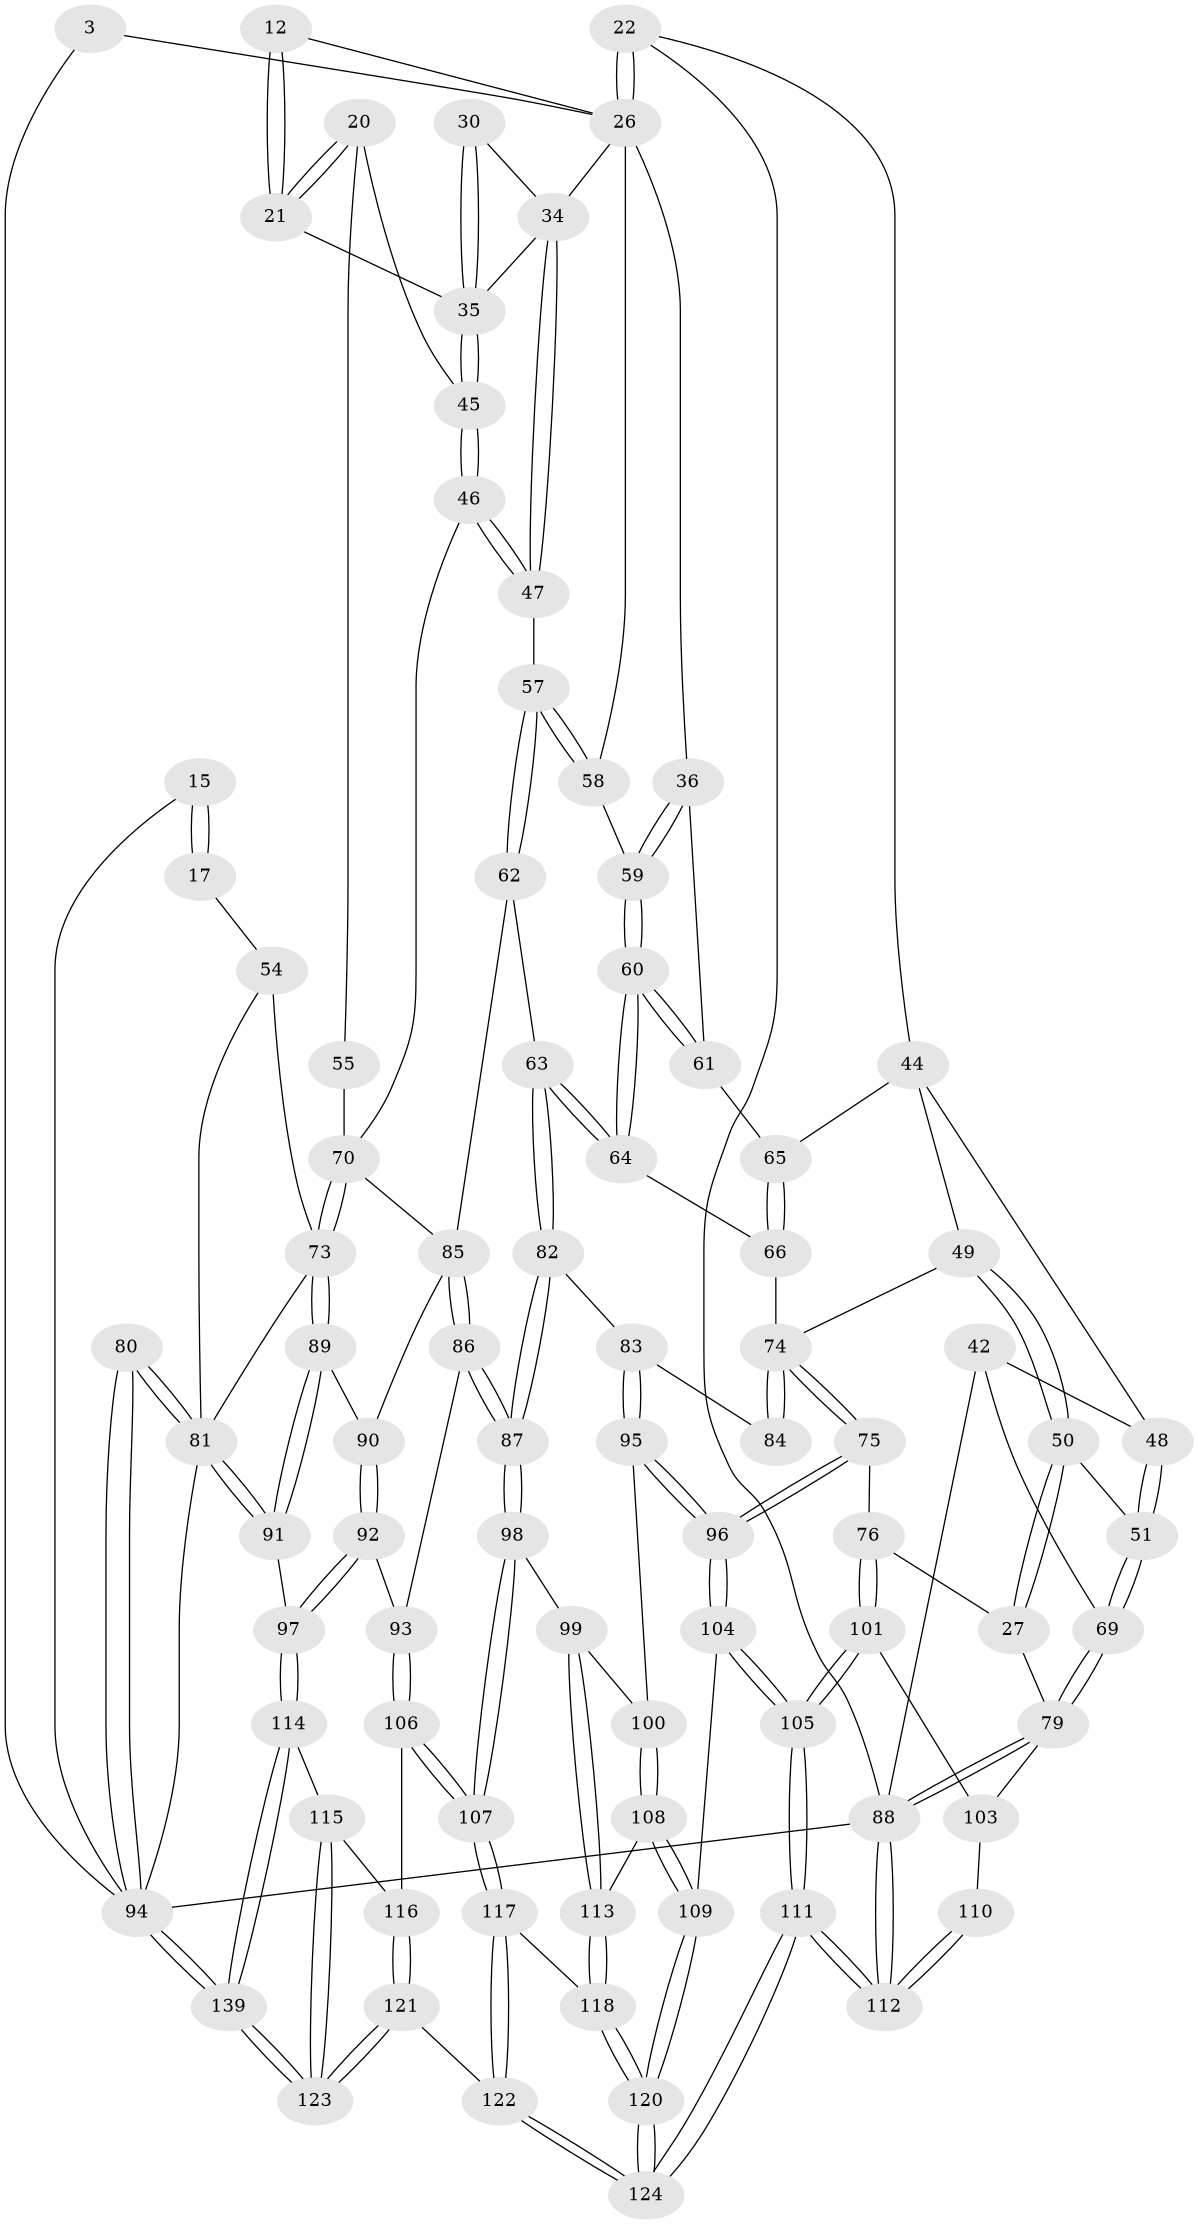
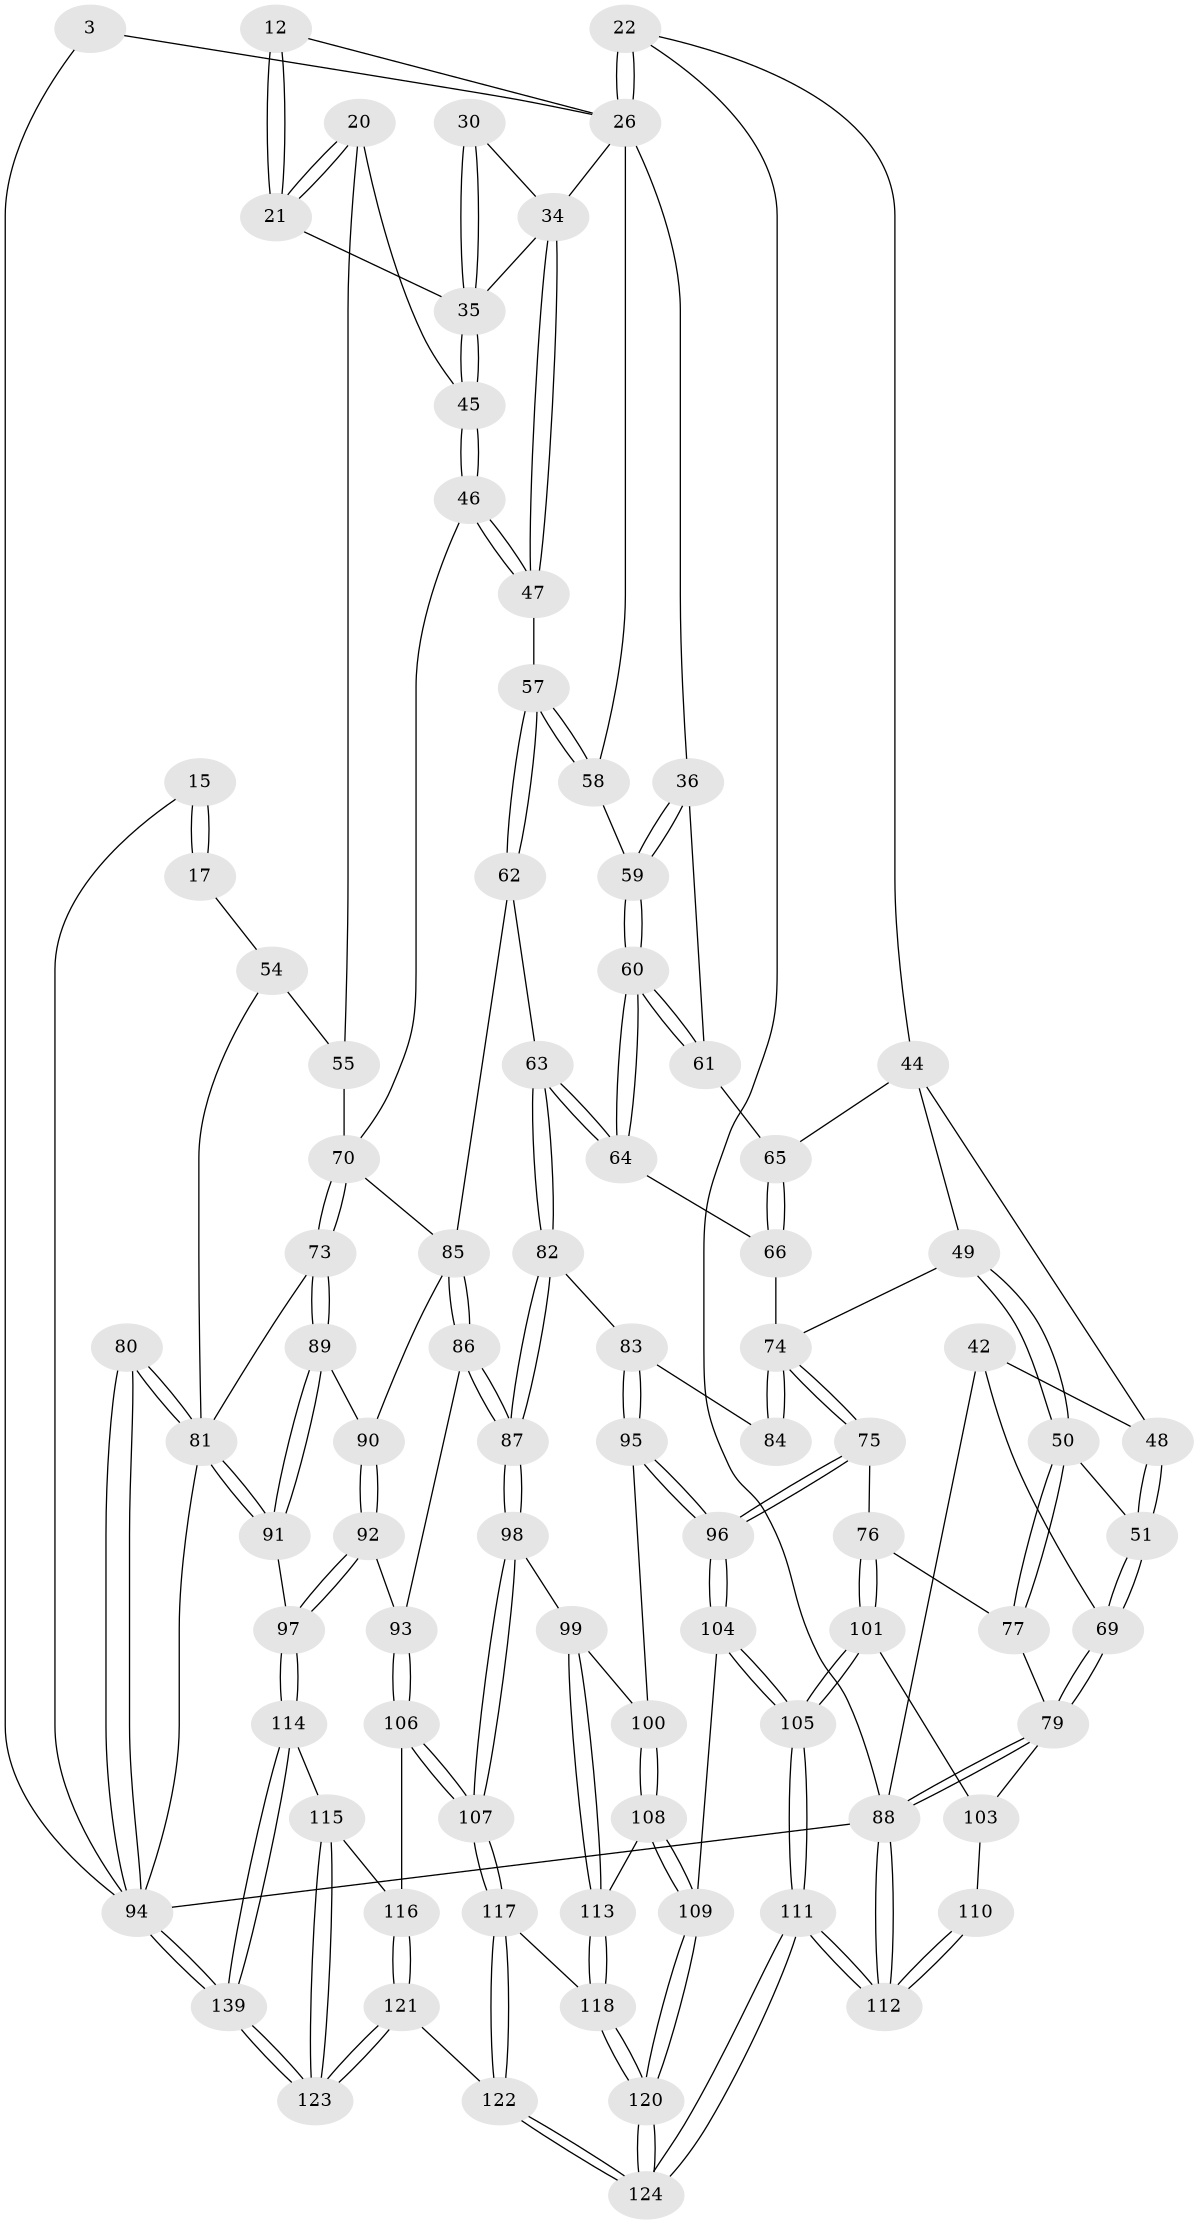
  graph {
    node [color=gray90 style=filled]
    26 [super="+25+23+11+10"]
    3
    94 [super="+4+52"]
    34 [super="+31+28"]
    36
    58
    n7 [label=139]
    12
    21
    35 [super="+33+29"]
    17 [super="+16"]
    54 [super="+18"]
    15
    55 [super="+19"]
    81 [super="+72+53"]
    20
    45 [super="+32"]
    46
    70 [super="+56"]
    22 [super="+9"]
    44 [super="+43+40"]
    88 [super="+5"]
    48 [super="+41"]
    49
    65 [super="+38"]
    112
    47
    59
    61 [super="+37"]
    30
    57
    60
    42
    69
    51
    79 [super="+78"]
    50
    74 [super="+68+67"]
    66
    85 [super="+71"]
    73
    62
-   77 [label=27]
+   77
    75
    84
    91
    63
    64
    82
    86
    90
    83
    87
    103 [super="+102"]
    89
    76
    96
    101
    104
    105
    110
    80
    97
    95
    98
    100
    93
    92
    106
    99
    107
    114
    116
    123
    108
    109
    115
    113
    117
    118
    111
    120
    124
    121
    122
    26 -- 34 [weight=2]
    26 -- 36
    26 -- 58
    3 -- 26
    3 -- 94
    94 -- n7
    94 -- n7
    34 -- 35
    34 -- 47
    34 -- 47
    36 -- 59
    36 -- 59
    36 -- 61
    58 -- 59
    n7 -- 123
    n7 -- 123
    12 -- 26
    12 -- 21
    12 -- 21
    21 -- 35
    35 -- 45 [weight=2]
    35 -- 45
    17 -- 54
-   54 -- 73 [weight=2]
+   54 -- 55 [weight=2]
    54 -- 81
    15 -- 94
    15 -- 17 [weight=2]
    15 -- 17
    55 -- 70
    81 -- 94
    81 -- 91
    81 -- 91
    20 -- 21
    20 -- 21
    20 -- 55
    20 -- 45
    45 -- 46
    45 -- 46
    46 -- 70
    46 -- 47
    46 -- 47
    70 -- 85
    70 -- 73
    70 -- 73
    22 -- 26 [weight=3]
    22 -- 26
    22 -- 44 [weight=2]
    22 -- 88
    44 -- 48 [weight=2]
    44 -- 49
    44 -- 65
    88 -- 94 [weight=2]
    88 -- 112
    88 -- 112
    48 -- 51
    48 -- 51
    49 -- 50
    49 -- 50
    49 -- 74
    65 -- 66
    65 -- 66
    47 -- 57
    59 -- 60
    59 -- 60
    61 -- 65 [weight=2]
    30 -- 34
    30 -- 35 [weight=2]
    30 -- 35
    57 -- 58
    57 -- 58
    57 -- 62
    57 -- 62
    60 -- 61
    60 -- 61
    60 -- 64
    60 -- 64
    42 -- 88
    42 -- 48
    42 -- 69
    69 -- 79
    69 -- 79
    51 -- 69
    51 -- 69
    79 -- 88
    79 -- 88
    79 -- 103
    50 -- 51
    50 -- 77
    50 -- 77
    74 -- 75
    74 -- 75
    74 -- 84 [weight=2]
    74 -- 84
    66 -- 74
    85 -- 86
    85 -- 86
    85 -- 90
    73 -- 81
    73 -- 89
    73 -- 89
    62 -- 85
    62 -- 63
    77 -- 79
    75 -- 76
    75 -- 96
    75 -- 96
    91 -- 97
    63 -- 64
    63 -- 64
    63 -- 82
    63 -- 82
    64 -- 66
    82 -- 83
    82 -- 87
    82 -- 87
    86 -- 87
    86 -- 87
    86 -- 93
    90 -- 92
    90 -- 92
    83 -- 84
    83 -- 95
    83 -- 95
    87 -- 98
    87 -- 98
    103 -- 110 [weight=2]
    89 -- 91
    89 -- 91
    89 -- 90
    76 -- 77
    76 -- 101
    76 -- 101
    96 -- 104
    96 -- 104
    101 -- 103
    101 -- 105
    101 -- 105
    104 -- 105
    104 -- 105
    104 -- 109
    105 -- 111
    105 -- 111
    110 -- 112
    110 -- 112
    80 -- 94 [weight=2]
    80 -- 94
    80 -- 81
    80 -- 81
    97 -- 114
    97 -- 114
    95 -- 96
    95 -- 96
    95 -- 100
    98 -- 99
    98 -- 107
    98 -- 107
    100 -- 108
    100 -- 108
    93 -- 106
    93 -- 106
    92 -- 97
    92 -- 97
    92 -- 93
    106 -- 107
    106 -- 107
    106 -- 116
    99 -- 100
    99 -- 113
    99 -- 113
    107 -- 117
    107 -- 117
    114 -- n7
    114 -- n7
    114 -- 115
    116 -- 121
    116 -- 121
    108 -- 109
    108 -- 109
    108 -- 113
    109 -- 120
    109 -- 120
    115 -- 116
    115 -- 123
    115 -- 123
    113 -- 118
    113 -- 118
    117 -- 118
    117 -- 122
    117 -- 122
    118 -- 120
    118 -- 120
    111 -- 112
    111 -- 112
    111 -- 124
    111 -- 124
    120 -- 124
    120 -- 124
    121 -- 123
    121 -- 123
    121 -- 122
    122 -- 124
    122 -- 124
  }
